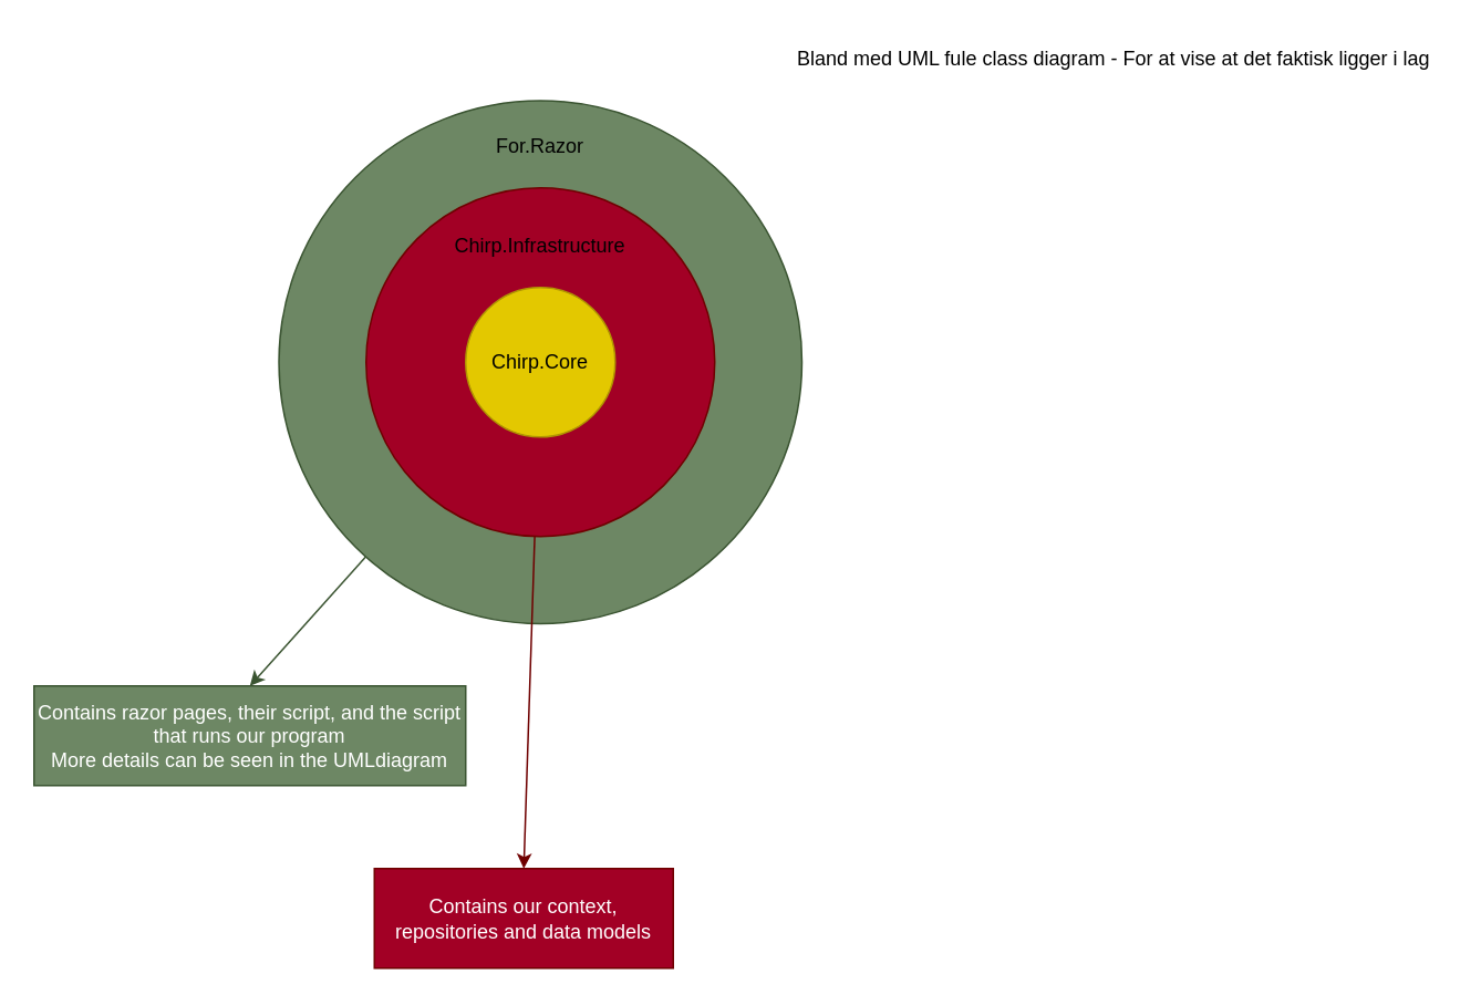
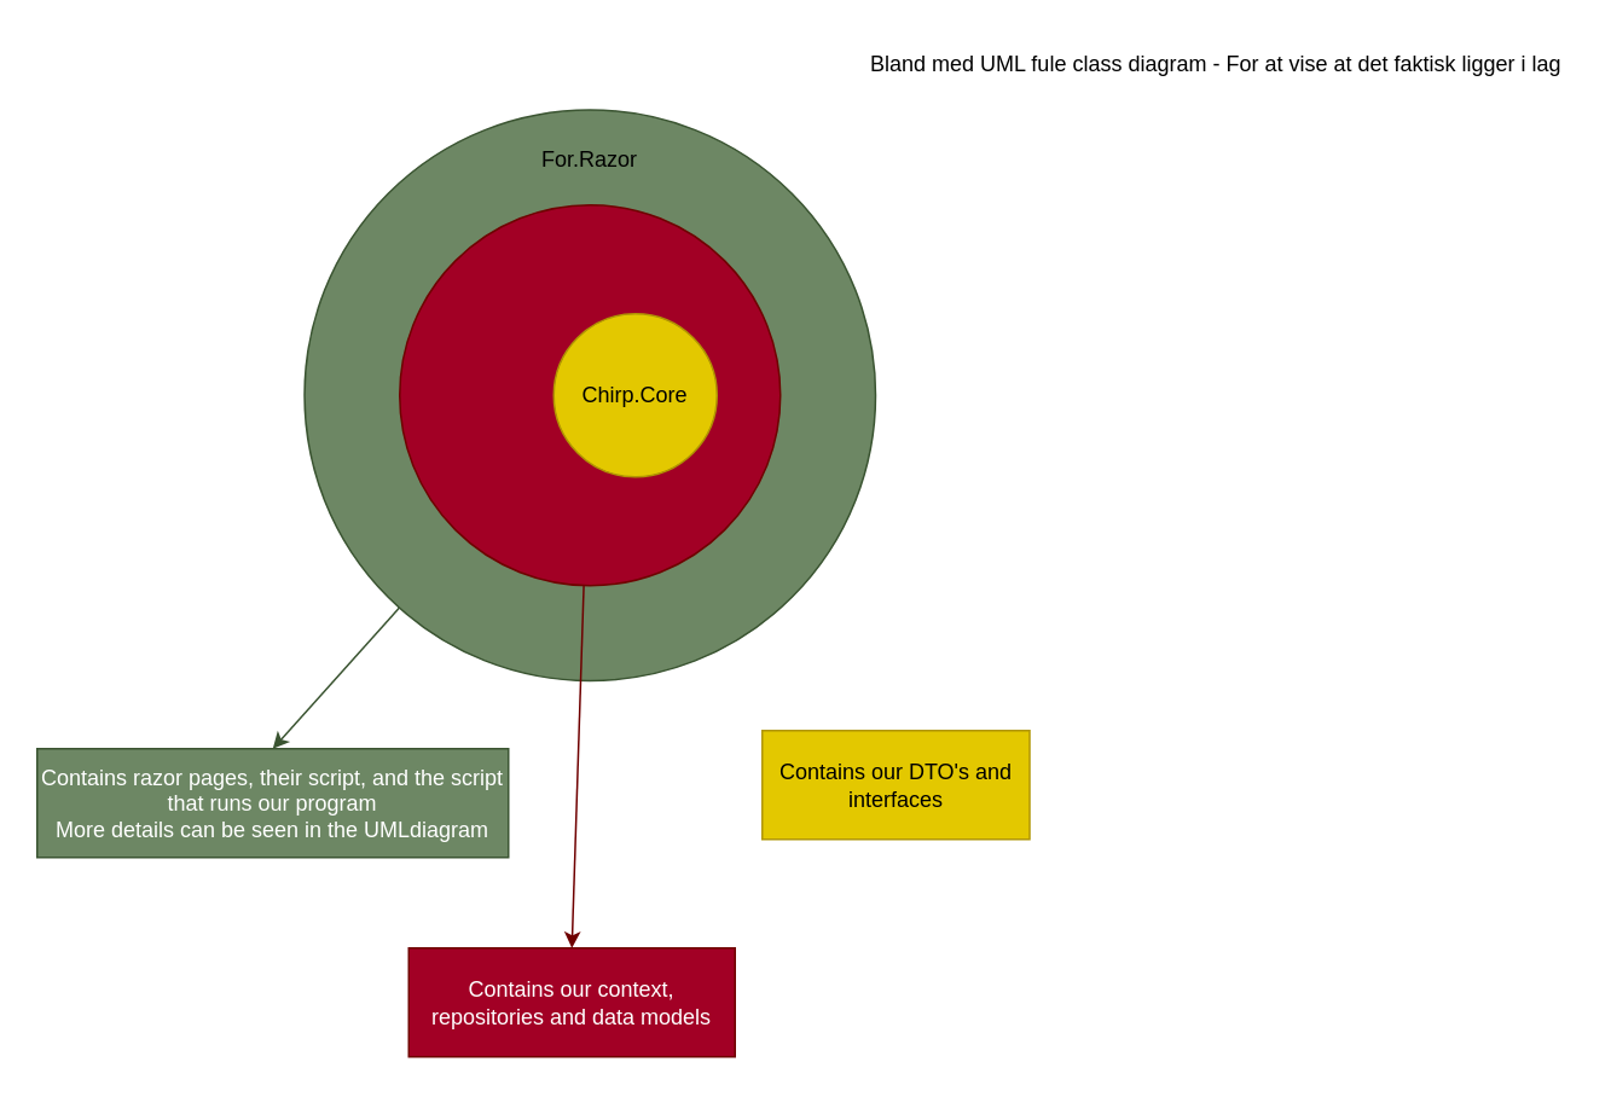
  <mxCell id="0" />
  <mxCell id="1" parent="0" />
  <mxCell id="2" style="edgeStyle=none;html=1;entryX=0.5;entryY=0;entryDx=0;entryDy=0;fillColor=#6d8764;strokeColor=#3A5431;" parent="1" source="3" target="9" edge="1"><mxGeometry relative="1" as="geometry" /></mxCell>
  <mxCell id="3" value="" style="ellipse;whiteSpace=wrap;html=1;aspect=fixed;fillColor=#6d8764;fontColor=#ffffff;strokeColor=#3A5431;" parent="1" vertex="1"><mxGeometry x="167.5" y="60" width="315" height="315" as="geometry" /></mxCell>
  <mxCell id="4" style="edgeStyle=none;html=1;entryX=0.5;entryY=0;entryDx=0;entryDy=0;fillColor=#a20025;strokeColor=#6F0000;" parent="1" source="5" target="10" edge="1"><mxGeometry relative="1" as="geometry" /></mxCell>
  <mxCell id="5" value="" style="ellipse;whiteSpace=wrap;html=1;aspect=fixed;fillColor=#a20025;fontColor=#ffffff;strokeColor=#6F0000;" parent="1" vertex="1"><mxGeometry x="220" y="112.5" width="210" height="210" as="geometry" /></mxCell>
- <mxCell id="6" value="Chirp.Core" style="ellipse;whiteSpace=wrap;html=1;aspect=fixed;fillColor=#e3c800;fontColor=#000000;strokeColor=#B09500;" parent="1" vertex="1"><mxGeometry x="280" y="172.5" width="90" height="90" as="geometry" /></mxCell>
- <mxCell id="7" value="Chirp.Infrastructure" style="text;html=1;strokeColor=none;fillColor=none;align=center;verticalAlign=middle;whiteSpace=wrap;rounded=0;" parent="1" vertex="1"><mxGeometry x="295" y="132.5" width="60" height="30" as="geometry" /></mxCell>
+ <mxCell id="6" value="Chirp.Core" style="ellipse;whiteSpace=wrap;html=1;aspect=fixed;fillColor=#e3c800;fontColor=#000000;strokeColor=#B09500;" parent="1" vertex="1"><mxGeometry x="305" y="172.5" width="90" height="90" as="geometry" /></mxCell>
  <mxCell id="8" value="For.Razor" style="text;html=1;strokeColor=none;fillColor=none;align=center;verticalAlign=middle;whiteSpace=wrap;rounded=0;" parent="1" vertex="1"><mxGeometry x="295" y="72.5" width="60" height="30" as="geometry" /></mxCell>
  <mxCell id="9" value="Contains razor pages, their script, and the script that runs our program&lt;br&gt;More details can be seen in the UMLdiagram" style="rounded=0;whiteSpace=wrap;html=1;fillColor=#6d8764;fontColor=#ffffff;strokeColor=#3A5431;" parent="1" vertex="1"><mxGeometry x="20" y="412.5" width="260" height="60" as="geometry" /></mxCell>
  <mxCell id="10" value="Contains our context, repositories and data models" style="rounded=0;whiteSpace=wrap;html=1;fillColor=#a20025;fontColor=#ffffff;strokeColor=#6F0000;" parent="1" vertex="1"><mxGeometry x="225" y="522.5" width="180" height="60" as="geometry" /></mxCell>
+ <mxCell id="11" value="Contains our DTO's and interfaces" style="rounded=0;whiteSpace=wrap;html=1;fillColor=#e3c800;fontColor=#000000;strokeColor=#B09500;" parent="1" vertex="1"><mxGeometry x="420" y="402.5" width="147.5" height="60" as="geometry" /></mxCell>
  <mxCell id="12" value="Bland med UML fule class diagram - For at vise at det faktisk ligger i lag" style="text;html=1;align=center;verticalAlign=middle;resizable=0;points=[];autosize=1;strokeColor=none;fillColor=none;" vertex="1" parent="1"><mxGeometry x="470" y="20" width="400" height="30" as="geometry" /></mxCell>
